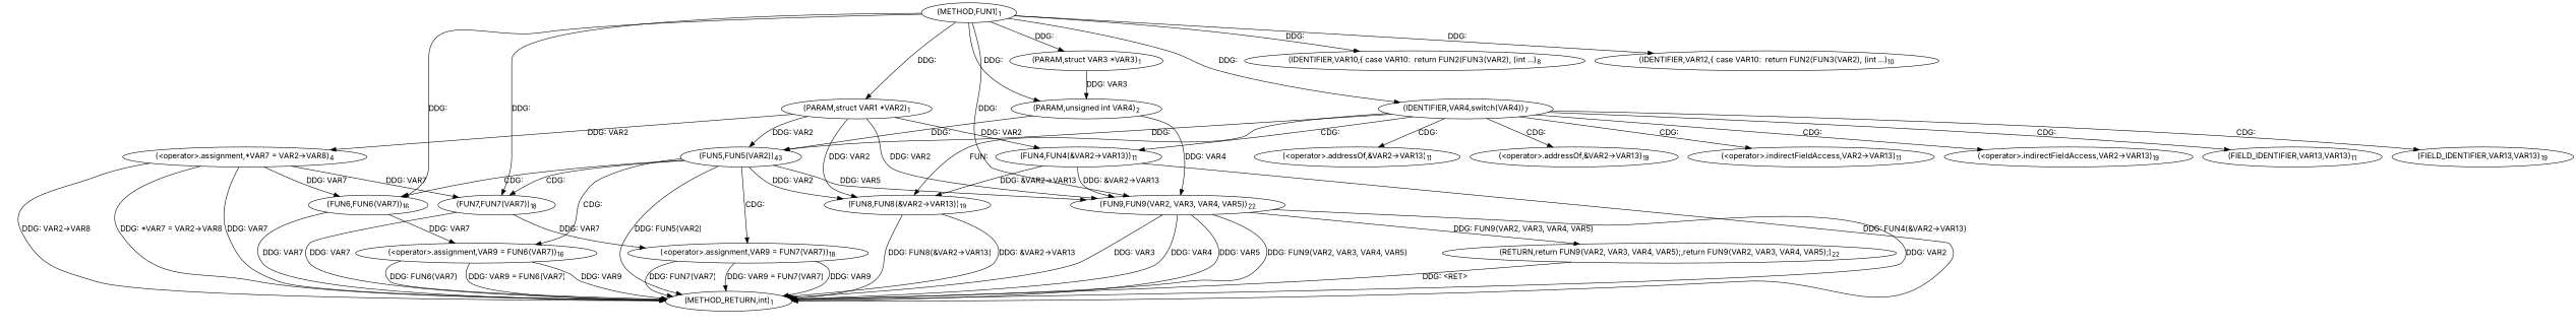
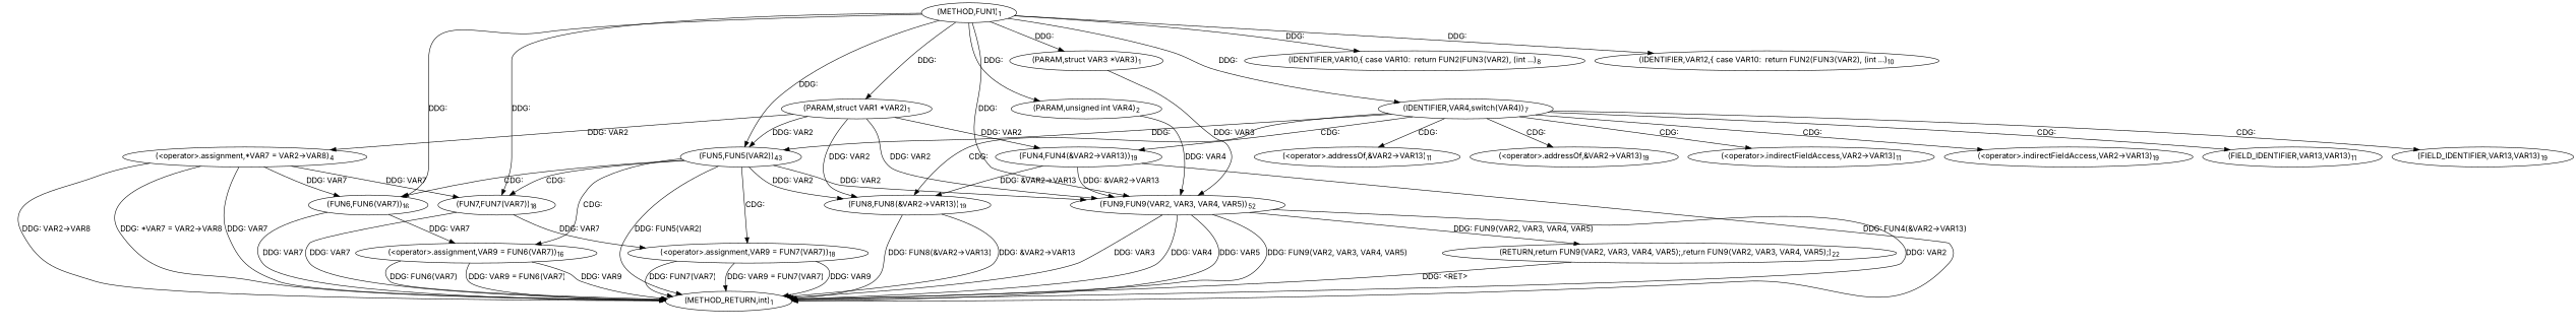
  digraph {
    fontname=Inter
    node [fontname=Inter]
    edge [fontname=Inter]
    n1 [label=<(METHOD,FUN1)<SUB>1</SUB>>]
    n2 [label=<(PARAM,struct VAR1 *VAR2)<SUB>1</SUB>>]
    n3 [label=<(PARAM,struct VAR3 *VAR3)<SUB>1</SUB>>]
    n4 [label=<(PARAM,unsigned int VAR4)<SUB>2</SUB>>]
    n5 [label=<(IDENTIFIER,VAR4,switch(VAR4))<SUB>7</SUB>>]
    n6 [label=<(IDENTIFIER,VAR10,{ 	case VAR10:  		return FUN2(FUN3(VAR2), (int ...)<SUB>8</SUB>>]
    n7 [label=<(IDENTIFIER,VAR12,{ 	case VAR10:  		return FUN2(FUN3(VAR2), (int ...)<SUB>10</SUB>>]
    n8 [label=<(FUN5,FUN5(VAR2))<SUB>43</SUB>>]
-   n9 [label=<(FUN9,FUN9(VAR2, VAR3, VAR4, VAR5))<SUB>22</SUB>>]
+   n9 [label=<(FUN9,FUN9(VAR2, VAR3, VAR4, VAR5))<SUB>52</SUB>>]
    n10 [label=<(FUN6,FUN6(VAR7))<SUB>16</SUB>>]
    n11 [label=<(FUN7,FUN7(VAR7))<SUB>18</SUB>>]
    n12 [label=<(&lt;operator&gt;.assignment,*VAR7 = VAR2-&gt;VAR8)<SUB>4</SUB>>]
-   n13 [label=<(FUN4,FUN4(&amp;VAR2-&gt;VAR13))<SUB>11</SUB>>]
+   n13 [label=<(FUN4,FUN4(&amp;VAR2-&gt;VAR13))<SUB>19</SUB>>]
    n14 [label=<(FUN8,FUN8(&amp;VAR2-&gt;VAR13))<SUB>19</SUB>>]
    n15 [label=<(&lt;operator&gt;.addressOf,&amp;VAR2-&gt;VAR13)<SUB>11</SUB>>]
    n16 [label=<(&lt;operator&gt;.addressOf,&amp;VAR2-&gt;VAR13)<SUB>19</SUB>>]
    n17 [label=<(&lt;operator&gt;.indirectFieldAccess,VAR2-&gt;VAR13)<SUB>11</SUB>>]
    n18 [label=<(&lt;operator&gt;.indirectFieldAccess,VAR2-&gt;VAR13)<SUB>19</SUB>>]
    n19 [label=<(FIELD_IDENTIFIER,VAR13,VAR13)<SUB>11</SUB>>]
    n20 [label=<(FIELD_IDENTIFIER,VAR13,VAR13)<SUB>19</SUB>>]
    n21 [label=<(METHOD_RETURN,int)<SUB>1</SUB>>]
    n22 [label=<(&lt;operator&gt;.assignment,VAR9 = FUN6(VAR7))<SUB>16</SUB>>]
    n23 [label=<(&lt;operator&gt;.assignment,VAR9 = FUN7(VAR7))<SUB>18</SUB>>]
    n24 [label=<(RETURN,return FUN9(VAR2, VAR3, VAR4, VAR5);,return FUN9(VAR2, VAR3, VAR4, VAR5);)<SUB>22</SUB>>]
    n1 -> n2 [label="DDG: "]
    n1 -> n3 [label="DDG: "]
    n1 -> n4 [label="DDG: "]
    n1 -> n5 [label="DDG: "]
    n1 -> n6 [label="DDG: "]
    n1 -> n7 [label="DDG: "]
-   n4 -> n8 [label="DDG: "]
+   n1 -> n8 [label="DDG: "]
    n1 -> n9 [label="DDG: "]
    n1 -> n10 [label="DDG: "]
    n1 -> n11 [label="DDG: "]
    n2 -> n8 [label="DDG: VAR2"]
    n2 -> n9 [label="DDG: VAR2"]
    n2 -> n12 [label="DDG: VAR2"]
    n2 -> n13 [label="DDG: VAR2"]
    n2 -> n14 [label="DDG: VAR2"]
-   n3 -> n4 [label="DDG: VAR3"]
+   n3 -> n9 [label="DDG: VAR3"]
    n4 -> n9 [label="DDG: VAR4"]
    n5 -> n8 [label="DDG: "]
    n5 -> n13 [label="CDG: "]
-   n5 -> n14 [label="FUN: "]
+   n5 -> n14 [label="CDG: "]
    n5 -> n15 [label="CDG: "]
    n5 -> n16 [label="CDG: "]
    n5 -> n17 [label="CDG: "]
    n5 -> n18 [label="CDG: "]
    n5 -> n19 [label="CDG: "]
    n5 -> n20 [label="CDG: "]
-   n8 -> n9 [label="DDG: VAR5"]
+   n8 -> n9 [label="DDG: VAR2"]
    n8 -> n10 [label="CDG: "]
    n8 -> n11 [label="CDG: "]
    n8 -> n14 [label="DDG: VAR2"]
    n8 -> n21 [label="DDG: FUN5(VAR2)"]
    n8 -> n22 [label="CDG: "]
    n8 -> n23 [label="CDG: "]
    n9 -> n21 [label="DDG: VAR2"]
    n9 -> n21 [label="DDG: VAR3"]
    n9 -> n21 [label="DDG: VAR4"]
    n9 -> n21 [label="DDG: VAR5"]
    n9 -> n21 [label="DDG: FUN9(VAR2, VAR3, VAR4, VAR5)"]
    n9 -> n24 [label="DDG: FUN9(VAR2, VAR3, VAR4, VAR5)"]
    n10 -> n21 [label="DDG: VAR7"]
    n10 -> n22 [label="DDG: VAR7"]
    n11 -> n21 [label="DDG: VAR7"]
    n11 -> n23 [label="DDG: VAR7"]
    n12 -> n10 [label="DDG: VAR7"]
    n12 -> n11 [label="DDG: VAR7"]
    n12 -> n21 [label="DDG: VAR7"]
    n12 -> n21 [label="DDG: VAR2-&gt;VAR8"]
    n12 -> n21 [label="DDG: *VAR7 = VAR2-&gt;VAR8"]
    n13 -> n9 [label="DDG: &amp;VAR2-&gt;VAR13"]
    n13 -> n14 [label="DDG: &amp;VAR2-&gt;VAR13"]
    n13 -> n21 [label="DDG: FUN4(&amp;VAR2-&gt;VAR13)"]
    n14 -> n21 [label="DDG: &amp;VAR2-&gt;VAR13"]
    n14 -> n21 [label="DDG: FUN8(&amp;VAR2-&gt;VAR13)"]
    n22 -> n21 [label="DDG: VAR9"]
    n22 -> n21 [label="DDG: FUN6(VAR7)"]
    n22 -> n21 [label="DDG: VAR9 = FUN6(VAR7)"]
    n23 -> n21 [label="DDG: VAR9"]
    n23 -> n21 [label="DDG: FUN7(VAR7)"]
    n23 -> n21 [label="DDG: VAR9 = FUN7(VAR7)"]
    n24 -> n21 [label="DDG: &lt;RET&gt;"]
  }
